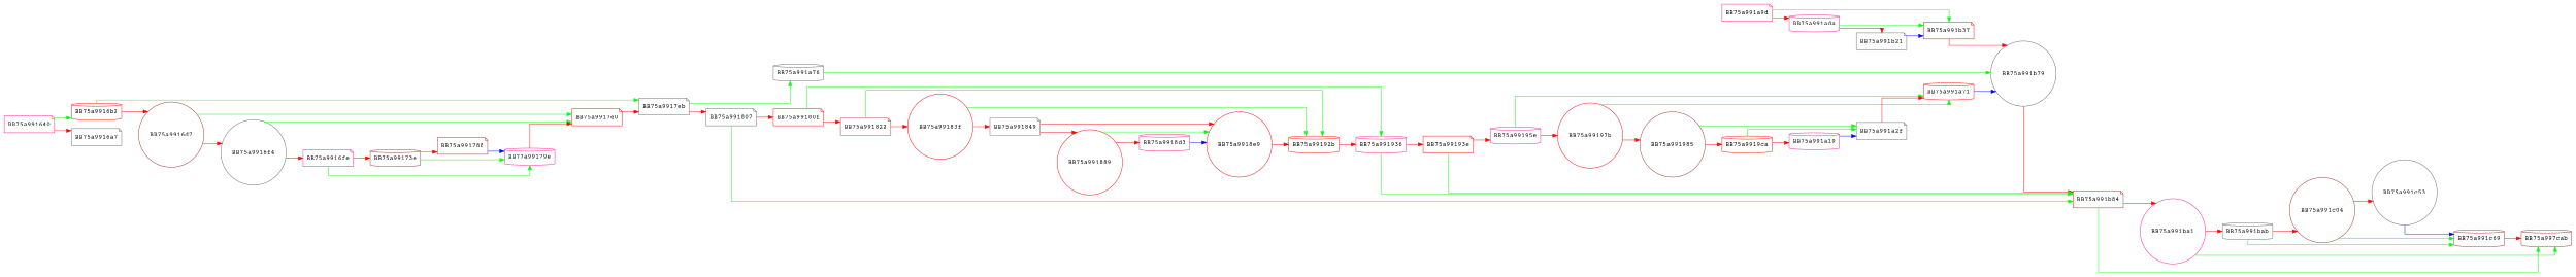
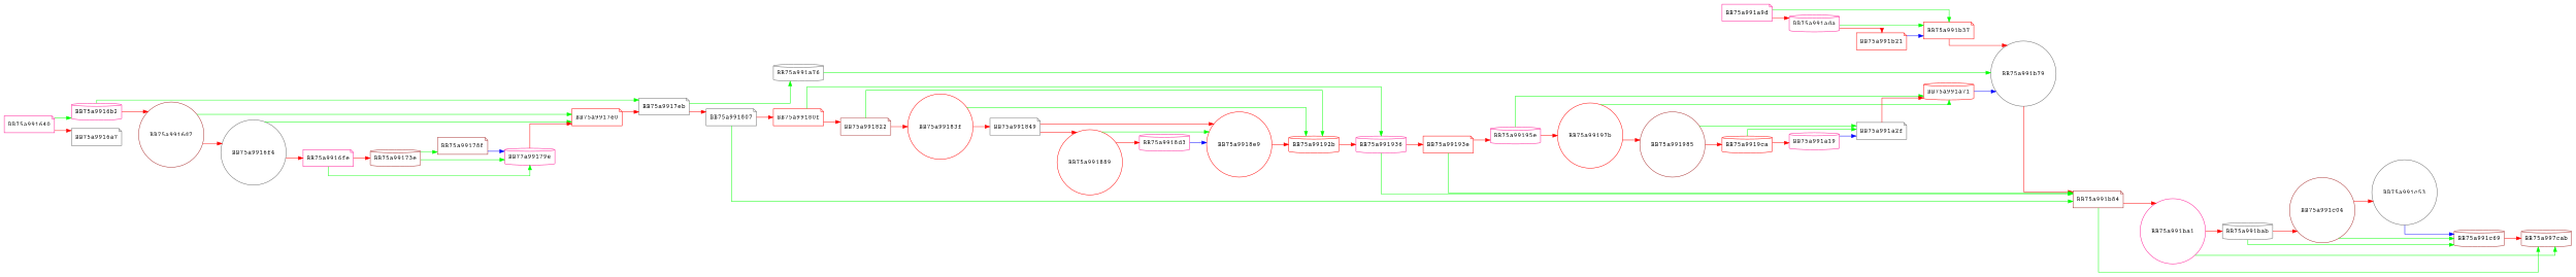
  digraph {
    fontname="Courier Prime"
    rankdir=LR
    splines=ortho
    node [color=red fontname="Courier Prime" shape=note]
    edge [color=red fontname="Courier Prime"]
-   BB75a9916b2 [shape=cylinder]
+   BB75a9916b2 [color=deeppink shape=cylinder]
    BB75a991640 [color=deeppink]
    BB75a9916a7 [color=gray40]
    BB75a9917eb [color=gray40]
    BB75a9916d7 [color=brown shape=circle]
    BB75a991a76 [color=gray40 shape=cylinder]
    BB75a991807 [color=gray40]
    BB75a9917e0
    BB75a9916f4 [color=gray40 shape=circle]
    BB75a991b79 [color=gray40 shape=circle]
    BB75a991b84 [color=brown]
    BB75a99180f
    BB75a9916fe [color=deeppink]
    n14 [color=deeppink label=BB77a99179e shape=cylinder]
    BB75a99173e [color=brown shape=cylinder]
    BB75a991788 [color=brown]
    n17 [color=brown label=BB75a997cab shape=cylinder]
    BB75a991ba1 [color=deeppink shape=circle]
    BB75a991936 [color=deeppink shape=cylinder]
    BB75a991822 [color=brown]
    BB75a991bab [color=gray40 shape=cylinder]
    BB75a99193e
    BB75a99192b [shape=cylinder]
    BB75a99183f [shape=circle]
    BB75a99195e [color=deeppink shape=cylinder]
    BB75a991849 [color=gray40]
    BB75a9918e9 [shape=circle]
    BB75a991889 [shape=circle]
    BB75a9918d3 [color=deeppink shape=cylinder]
    BB75a991a71 [shape=cylinder]
    BB75a99197b [shape=circle]
    BB75a991985 [color=brown shape=circle]
    BB75a991a2f [color=gray40]
    BB75a9919ca [shape=cylinder]
    BB75a991a19 [color=deeppink shape=cylinder]
    BB75a991b37
    BB75a991a9d [color=deeppink]
    BB75a991ada [color=deeppink shape=cylinder]
-   BB75a991b21 [color=gray40]
+   BB75a991b21
    BB75a991c69 [color=brown shape=cylinder]
    BB75a991c04 [color=brown shape=circle]
    BB75a991c53 [color=gray40 shape=circle]
    BB75a9916b2 -> BB75a9917eb [color=green]
    BB75a9916b2 -> BB75a9916d7
    BB75a991640 -> BB75a9916b2 [color=green]
    BB75a991640 -> BB75a9916a7
    BB75a9917eb -> BB75a991a76 [color=green]
    BB75a9917eb -> BB75a991807
    BB75a9916d7 -> BB75a9917e0 [color=green]
    BB75a9916d7 -> BB75a9916f4
    BB75a991a76 -> BB75a991b79 [color=green]
    BB75a991807 -> BB75a991b84 [color=green]
    BB75a991807 -> BB75a99180f
    BB75a9917e0 -> BB75a9917eb
    BB75a9916f4 -> BB75a9917e0 [color=green]
    BB75a9916f4 -> BB75a9916fe
    BB75a991b79 -> BB75a991b84
    BB75a991b84 -> n17 [color=green]
    BB75a991b84 -> BB75a991ba1
    BB75a99180f -> BB75a991936 [color=green]
    BB75a99180f -> BB75a991822
    BB75a9916fe -> n14 [color=green]
    BB75a9916fe -> BB75a99173e
    n14 -> BB75a9917e0
    BB75a99173e -> n14 [color=green]
-   BB75a99173e -> BB75a991788
+   BB75a99173e -> BB75a991788 [color=green]
    BB75a991788 -> n14 [color=blue]
    BB75a991ba1 -> n17 [color=green]
    BB75a991ba1 -> BB75a991bab
    BB75a991936 -> BB75a991b84 [color=green]
    BB75a991936 -> BB75a99193e
    BB75a991822 -> BB75a99192b [color=green]
    BB75a991822 -> BB75a99183f
    BB75a991bab -> BB75a991c69 [color=green]
    BB75a991bab -> BB75a991c04
    BB75a99193e -> BB75a991b84 [color=green]
    BB75a99193e -> BB75a99195e
    BB75a99192b -> BB75a991936
    BB75a99183f -> BB75a99192b [color=green]
    BB75a99183f -> BB75a991849
    BB75a99195e -> BB75a991a71 [color=green]
    BB75a99195e -> BB75a99197b
    BB75a991849 -> BB75a9918e9
    BB75a991849 -> BB75a991889
    BB75a9918e9 -> BB75a99192b
    BB75a991889 -> BB75a9918e9 [color=green]
    BB75a991889 -> BB75a9918d3
    BB75a9918d3 -> BB75a9918e9 [color=blue]
    BB75a991a71 -> BB75a991b79 [color=blue]
    BB75a99197b -> BB75a991a71 [color=green]
    BB75a99197b -> BB75a991985
    BB75a991985 -> BB75a991a2f [color=green]
    BB75a991985 -> BB75a9919ca
    BB75a991a2f -> BB75a991a71
    BB75a9919ca -> BB75a991a2f [color=green]
    BB75a9919ca -> BB75a991a19
    BB75a991a19 -> BB75a991a2f [color=blue]
    BB75a991b37 -> BB75a991b79
    BB75a991a9d -> BB75a991b37 [color=green]
    BB75a991a9d -> BB75a991ada
    BB75a991ada -> BB75a991b37 [color=green]
    BB75a991ada -> BB75a991b21
    BB75a991b21 -> BB75a991b37 [color=blue]
    BB75a991c69 -> n17
    BB75a991c04 -> BB75a991c69 [color=green]
    BB75a991c04 -> BB75a991c53
    BB75a991c53 -> BB75a991c69 [color=blue]
  }
